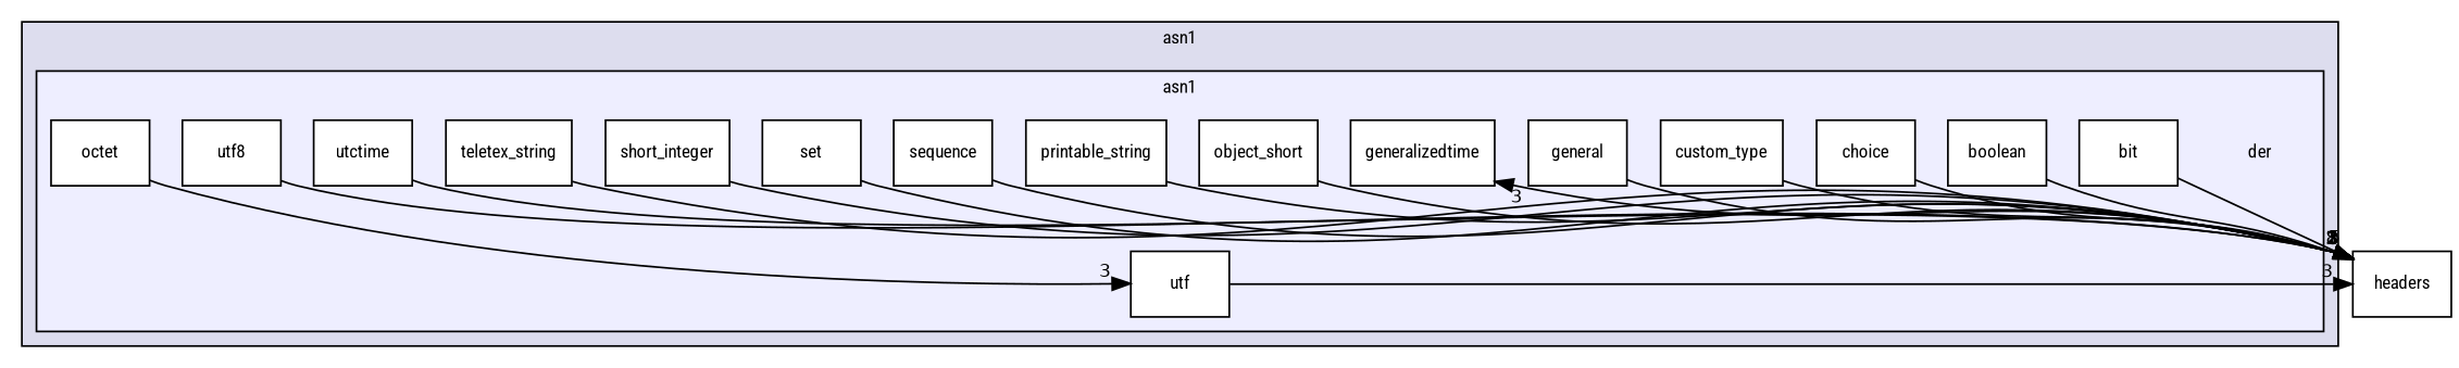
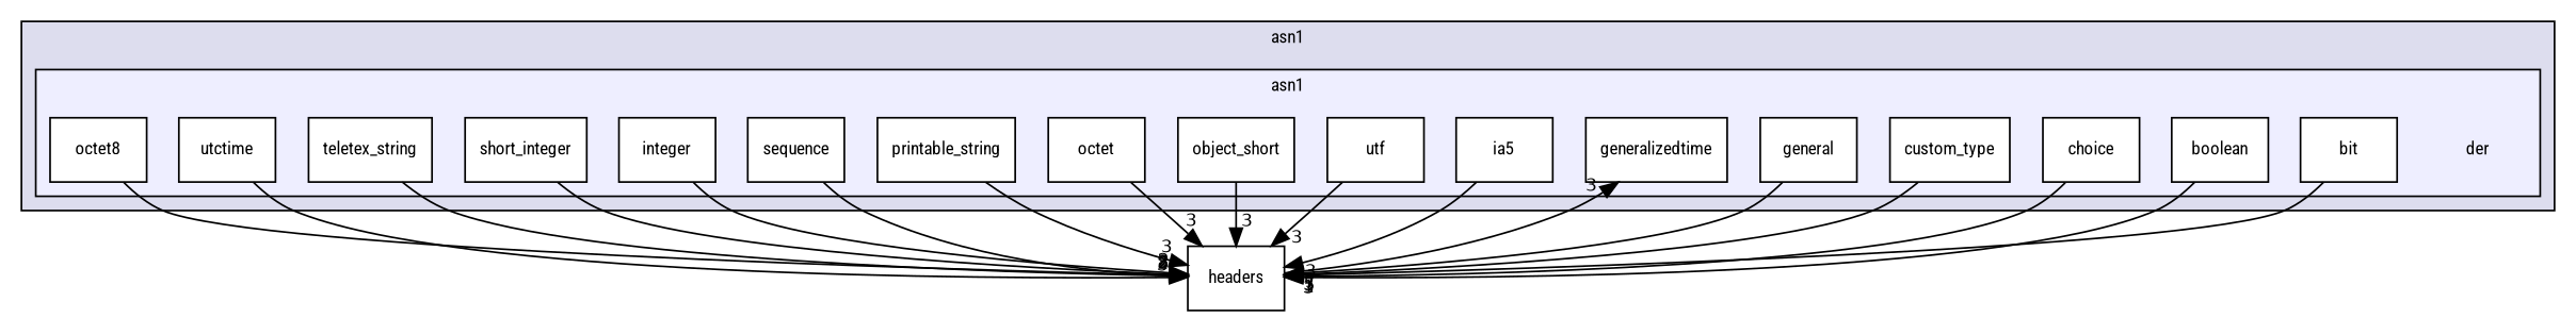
  digraph {
    compound=true
    fontname="Roboto Condensed"
    node [fontname="Roboto Condensed" fontsize=10 shape=box color=black fillcolor=white style=filled]
    edge [fontname="Roboto Condensed" headlabel=3 labeldistance=1.5 labelfontname=Helvetica labelfontsize=10]
    n1 [label=der shape=plaintext color="" fillcolor="" style=""]
    n2 [label=bit]
    n3 [label=boolean]
    n4 [label=choice]
    n5 [label=custom_type]
    n6 [label=general]
    n7 [label=generalizedtime]
+   n8 [label=ia5]
    n9 [label=utf]
    n10 [label=object_short]
    n11 [label=octet]
    n12 [label=printable_string]
    n13 [label=sequence]
-   n14 [label=set]
+   n14 [label=integer]
    n15 [label=short_integer]
    n16 [label=teletex_string]
    n17 [label=utctime]
-   n18 [label=utf8]
+   n18 [label=octet8]
    n19 [label=headers color="" fillcolor="" style=""]
    subgraph cluster_1 {
      bgcolor="#ddddee"
      fontsize=10
      label=asn1
      pencolor=black
      subgraph cluster_2 {
        bgcolor="#eeeeff"
        fontsize=10
        label=asn1
        pencolor=black
        n1
        n2
        n3
        n4
        n5
        n6
        n7
+       n8
        n9
        n10
        n11
        n12
        n13
        n14
        n15
        n16
        n17
        n18
      }
    }
    n2 -> n19 [headlabel=5]
    n3 -> n19
    n4 -> n19 [headlabel=1]
    n5 -> n19
    n6 -> n19 [headlabel=7]
+   n8 -> n19
    n9 -> n19
    n10 -> n19
-   n11 -> n9
+   n11 -> n19
    n12 -> n19
    n13 -> n19 [headlabel=8]
    n14 -> n19 [headlabel=2]
    n15 -> n19
    n16 -> n19 [headlabel=2]
    n17 -> n19
    n18 -> n19
    n19 -> n7
  }
